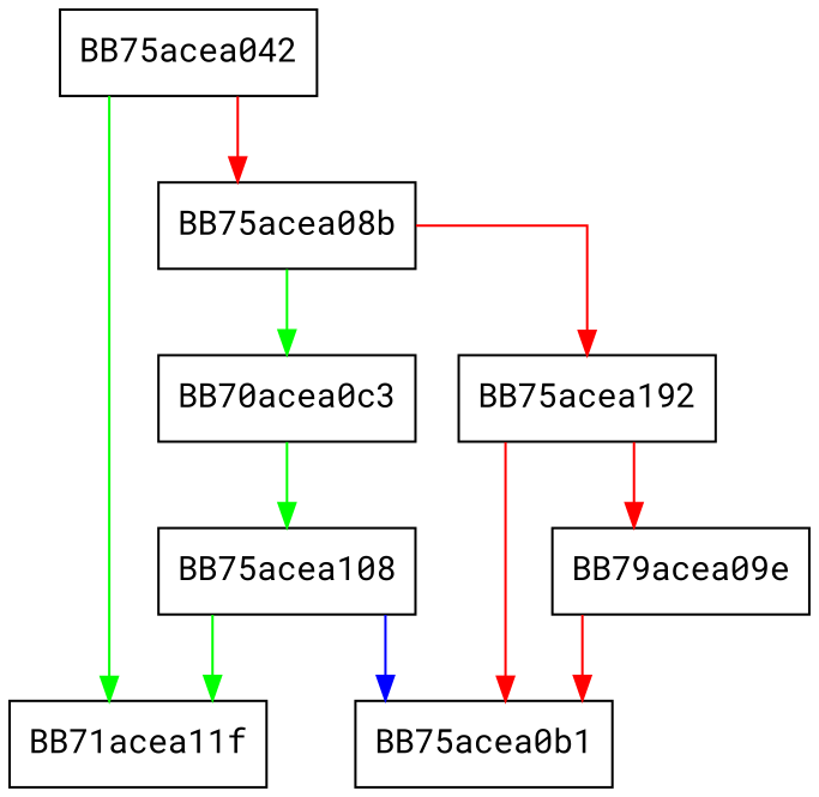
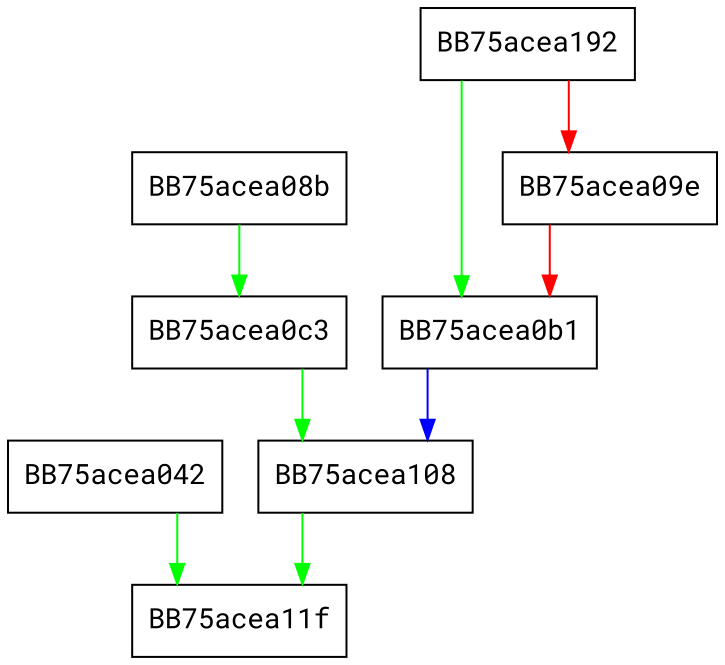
  digraph {
    fontname="Roboto Mono"
    splines=ortho
    node [fontname="Roboto Mono" shape=box]
    edge [color=green fontname="Roboto Mono"]
    n1 [label=BB75acea042]
-   BB75acea11f [label=BB71acea11f]
+   BB75acea11f
    BB75acea08b
-   BB75acea0c3 [label=BB70acea0c3]
+   BB75acea0c3
    n5 [label=BB75acea192]
    BB75acea108
    BB75acea0b1
-   BB75acea09e [label=BB79acea09e]
+   BB75acea09e
    n1 -> BB75acea11f
-   n1 -> BB75acea08b [color=red]
    BB75acea08b -> BB75acea0c3
-   BB75acea08b -> n5 [color=red]
    BB75acea0c3 -> BB75acea108
-   n5 -> BB75acea0b1 [color=red]
+   n5 -> BB75acea0b1
    n5 -> BB75acea09e [color=red]
    BB75acea108 -> BB75acea11f
-   BB75acea108 -> BB75acea0b1 [color=blue]
+   BB75acea0b1 -> BB75acea108 [color=blue]
    BB75acea09e -> BB75acea0b1 [color=red]
  }
